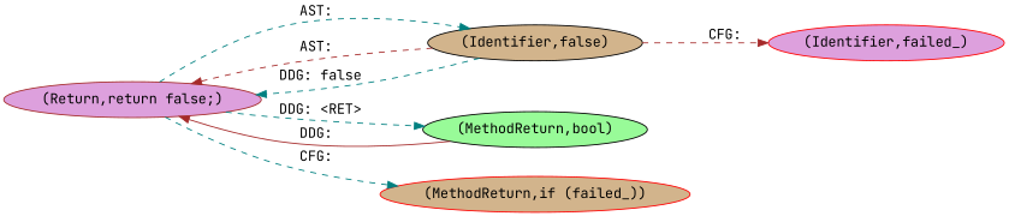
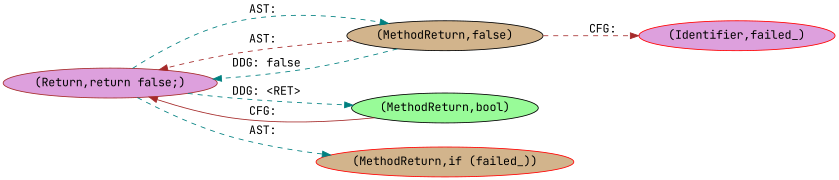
  digraph {
    fontname="JetBrains Mono"
    rankdir=LR
    node [color=black fillcolor=plum fontname="JetBrains Mono" style=filled]
    edge [color=teal fontname="JetBrains Mono" style=dashed]
    n1 [color=brown label="(Return,return false;)"]
-   n2 [fillcolor=tan label="(Identifier,false)"]
+   n2 [fillcolor=tan label="(MethodReturn,false)"]
    n3 [fillcolor=palegreen label="(MethodReturn,bool)"]
    n4 [color=red fillcolor=tan label="(MethodReturn,if (failed_))"]
    n5 [color=red label="(Identifier,failed_)"]
    n1 -> n2 [label="AST: "]
    n1 -> n3 [label="DDG: <RET>"]
-   n1 -> n4 [label="CFG: "]
+   n1 -> n4 [label="AST: "]
    n2 -> n1 [color=brown label="AST: "]
    n2 -> n1 [label="DDG: false"]
    n2 -> n5 [color=brown label="CFG: "]
-   n3 -> n1 [color=brown label="DDG: " style=solid]
+   n3 -> n1 [color=brown label="CFG: " style=solid]
  }
